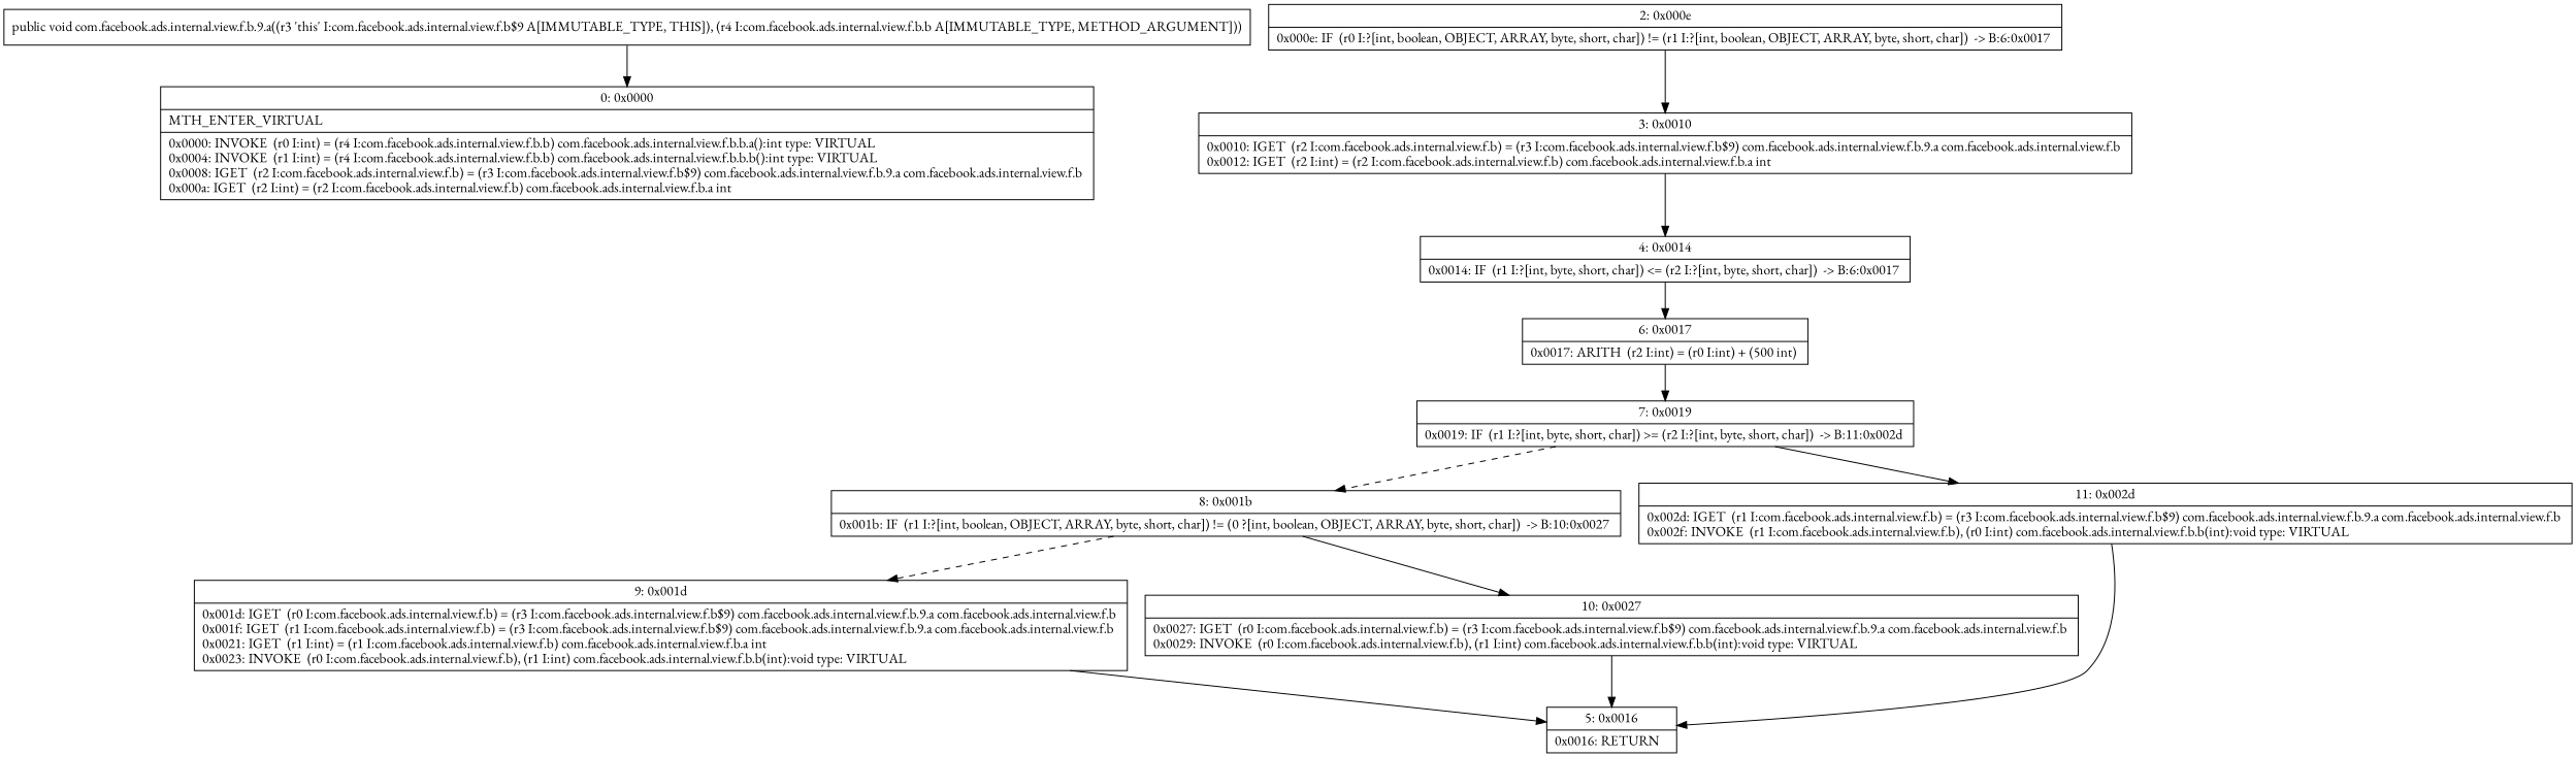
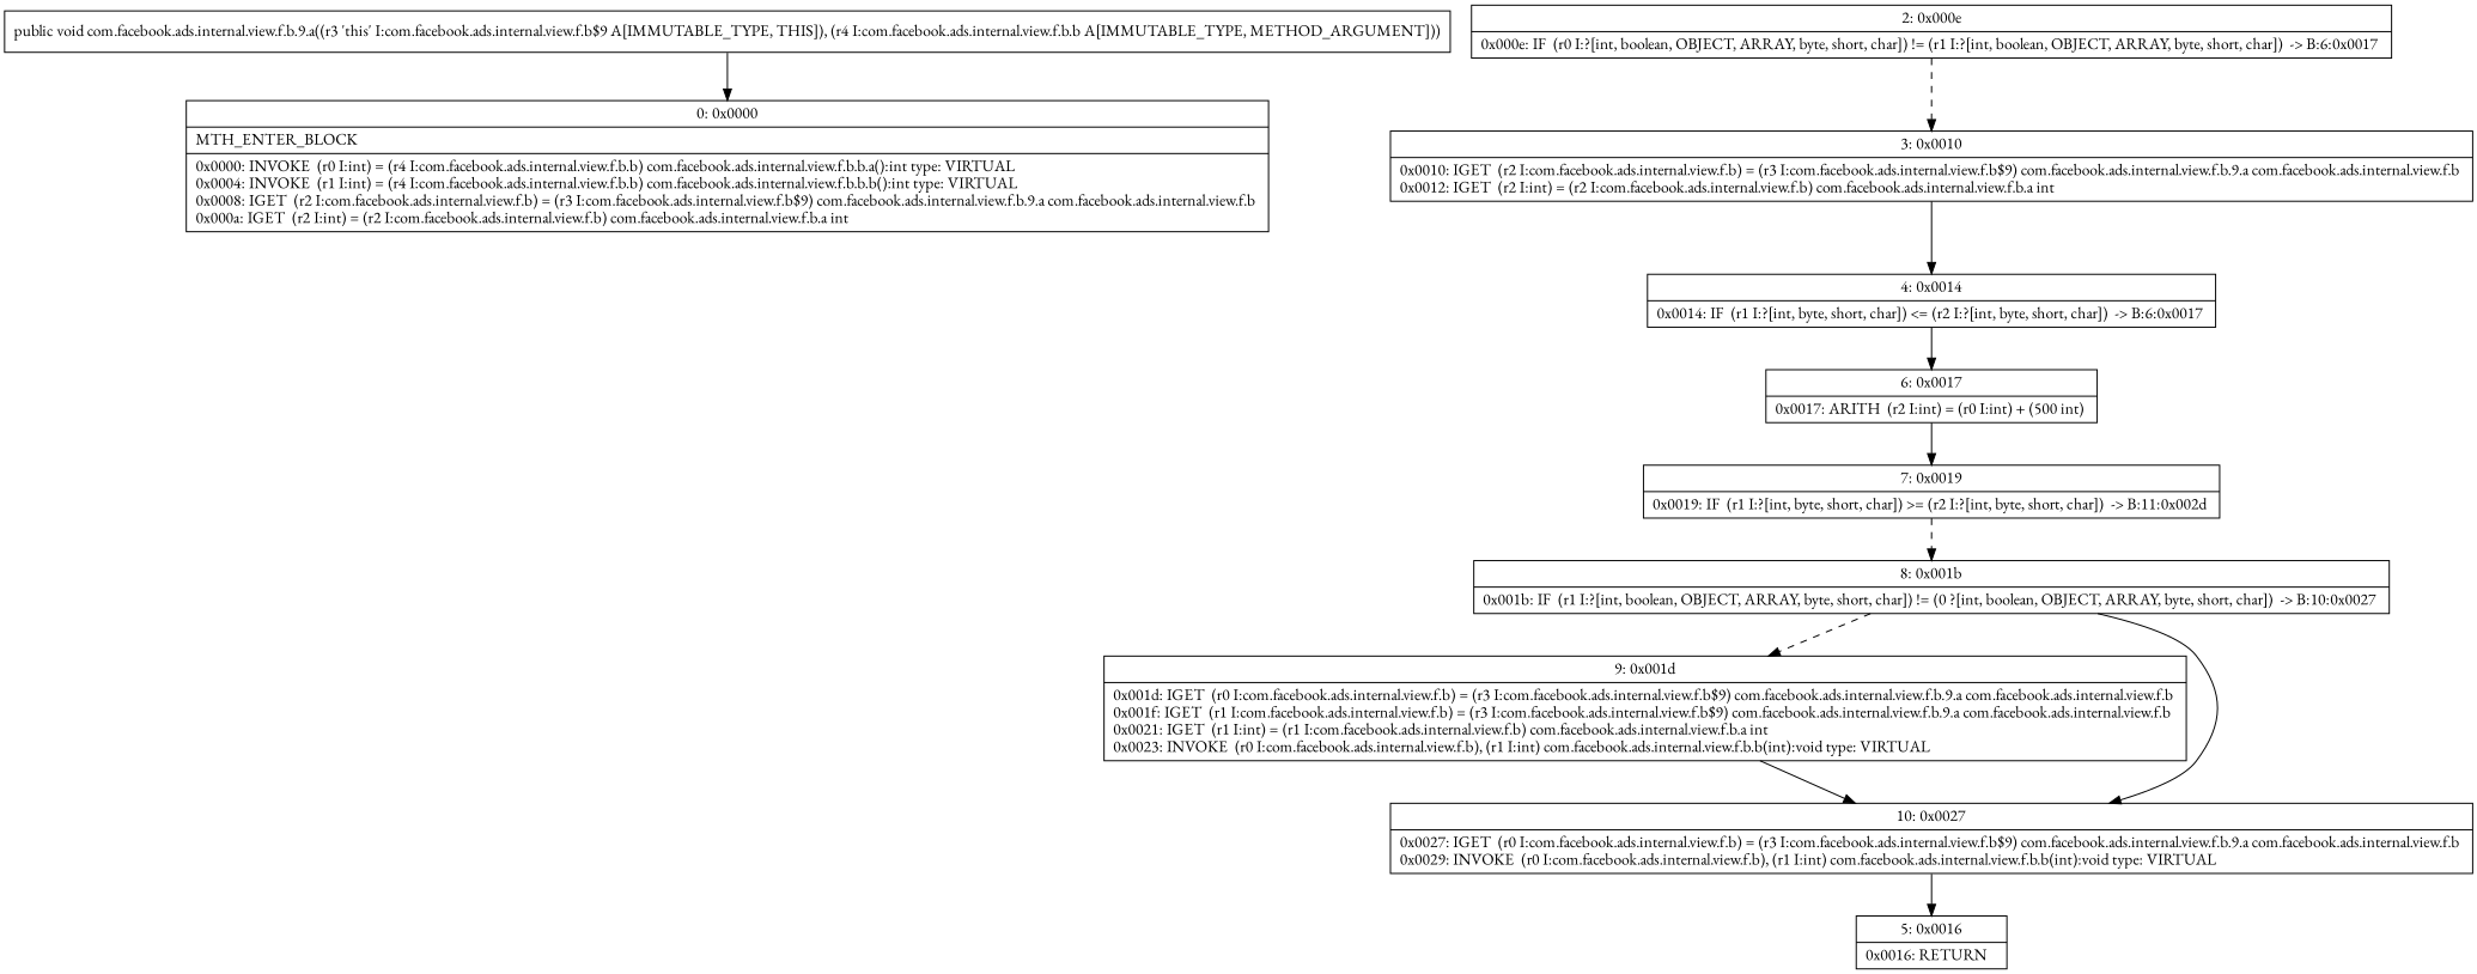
  digraph {
    fontname="EB Garamond"
    node [fontname="EB Garamond" shape=record]
    edge [fontname="EB Garamond"]
-   n1 [label="{0\:\ 0x0000|MTH_ENTER_VIRTUAL\l|0x0000: INVOKE  (r0 I:int) = (r4 I:com.facebook.ads.internal.view.f.b.b) com.facebook.ads.internal.view.f.b.b.a():int type: VIRTUAL \l0x0004: INVOKE  (r1 I:int) = (r4 I:com.facebook.ads.internal.view.f.b.b) com.facebook.ads.internal.view.f.b.b.b():int type: VIRTUAL \l0x0008: IGET  (r2 I:com.facebook.ads.internal.view.f.b) = (r3 I:com.facebook.ads.internal.view.f.b$9) com.facebook.ads.internal.view.f.b.9.a com.facebook.ads.internal.view.f.b \l0x000a: IGET  (r2 I:int) = (r2 I:com.facebook.ads.internal.view.f.b) com.facebook.ads.internal.view.f.b.a int \l}"]
+   n1 [label="{0\:\ 0x0000|MTH_ENTER_BLOCK\l|0x0000: INVOKE  (r0 I:int) = (r4 I:com.facebook.ads.internal.view.f.b.b) com.facebook.ads.internal.view.f.b.b.a():int type: VIRTUAL \l0x0004: INVOKE  (r1 I:int) = (r4 I:com.facebook.ads.internal.view.f.b.b) com.facebook.ads.internal.view.f.b.b.b():int type: VIRTUAL \l0x0008: IGET  (r2 I:com.facebook.ads.internal.view.f.b) = (r3 I:com.facebook.ads.internal.view.f.b$9) com.facebook.ads.internal.view.f.b.9.a com.facebook.ads.internal.view.f.b \l0x000a: IGET  (r2 I:int) = (r2 I:com.facebook.ads.internal.view.f.b) com.facebook.ads.internal.view.f.b.a int \l}"]
    n2 [label="{2\:\ 0x000e|0x000e: IF  (r0 I:?[int, boolean, OBJECT, ARRAY, byte, short, char]) != (r1 I:?[int, boolean, OBJECT, ARRAY, byte, short, char])  \-\> B:6:0x0017 \l}"]
    n3 [label="{3\:\ 0x0010|0x0010: IGET  (r2 I:com.facebook.ads.internal.view.f.b) = (r3 I:com.facebook.ads.internal.view.f.b$9) com.facebook.ads.internal.view.f.b.9.a com.facebook.ads.internal.view.f.b \l0x0012: IGET  (r2 I:int) = (r2 I:com.facebook.ads.internal.view.f.b) com.facebook.ads.internal.view.f.b.a int \l}"]
    n4 [label="{6\:\ 0x0017|0x0017: ARITH  (r2 I:int) = (r0 I:int) + (500 int) \l}"]
    n5 [label="{7\:\ 0x0019|0x0019: IF  (r1 I:?[int, byte, short, char]) \>= (r2 I:?[int, byte, short, char])  \-\> B:11:0x002d \l}"]
    n6 [label="{4\:\ 0x0014|0x0014: IF  (r1 I:?[int, byte, short, char]) \<= (r2 I:?[int, byte, short, char])  \-\> B:6:0x0017 \l}"]
    n7 [label="{5\:\ 0x0016|0x0016: RETURN   \l}"]
    n8 [label="{8\:\ 0x001b|0x001b: IF  (r1 I:?[int, boolean, OBJECT, ARRAY, byte, short, char]) != (0 ?[int, boolean, OBJECT, ARRAY, byte, short, char])  \-\> B:10:0x0027 \l}"]
-   n9 [label="{11\:\ 0x002d|0x002d: IGET  (r1 I:com.facebook.ads.internal.view.f.b) = (r3 I:com.facebook.ads.internal.view.f.b$9) com.facebook.ads.internal.view.f.b.9.a com.facebook.ads.internal.view.f.b \l0x002f: INVOKE  (r1 I:com.facebook.ads.internal.view.f.b), (r0 I:int) com.facebook.ads.internal.view.f.b.b(int):void type: VIRTUAL \l}"]
    n10 [label="{9\:\ 0x001d|0x001d: IGET  (r0 I:com.facebook.ads.internal.view.f.b) = (r3 I:com.facebook.ads.internal.view.f.b$9) com.facebook.ads.internal.view.f.b.9.a com.facebook.ads.internal.view.f.b \l0x001f: IGET  (r1 I:com.facebook.ads.internal.view.f.b) = (r3 I:com.facebook.ads.internal.view.f.b$9) com.facebook.ads.internal.view.f.b.9.a com.facebook.ads.internal.view.f.b \l0x0021: IGET  (r1 I:int) = (r1 I:com.facebook.ads.internal.view.f.b) com.facebook.ads.internal.view.f.b.a int \l0x0023: INVOKE  (r0 I:com.facebook.ads.internal.view.f.b), (r1 I:int) com.facebook.ads.internal.view.f.b.b(int):void type: VIRTUAL \l}"]
    n11 [label="{10\:\ 0x0027|0x0027: IGET  (r0 I:com.facebook.ads.internal.view.f.b) = (r3 I:com.facebook.ads.internal.view.f.b$9) com.facebook.ads.internal.view.f.b.9.a com.facebook.ads.internal.view.f.b \l0x0029: INVOKE  (r0 I:com.facebook.ads.internal.view.f.b), (r1 I:int) com.facebook.ads.internal.view.f.b.b(int):void type: VIRTUAL \l}"]
    n12 [label="{public void com.facebook.ads.internal.view.f.b.9.a((r3 'this' I:com.facebook.ads.internal.view.f.b$9 A[IMMUTABLE_TYPE, THIS]), (r4 I:com.facebook.ads.internal.view.f.b.b A[IMMUTABLE_TYPE, METHOD_ARGUMENT])) }"]
-   n2 -> n3 [style=solid]
+   n2 -> n3 [style=dashed]
    n3 -> n6
    n4 -> n5
    n5 -> n8 [style=dashed]
-   n5 -> n9
    n6 -> n4
    n8 -> n10 [style=dashed]
    n8 -> n11
-   n9 -> n7
-   n10 -> n7
+   n10 -> n11
    n11 -> n7
    n12 -> n1
  }
